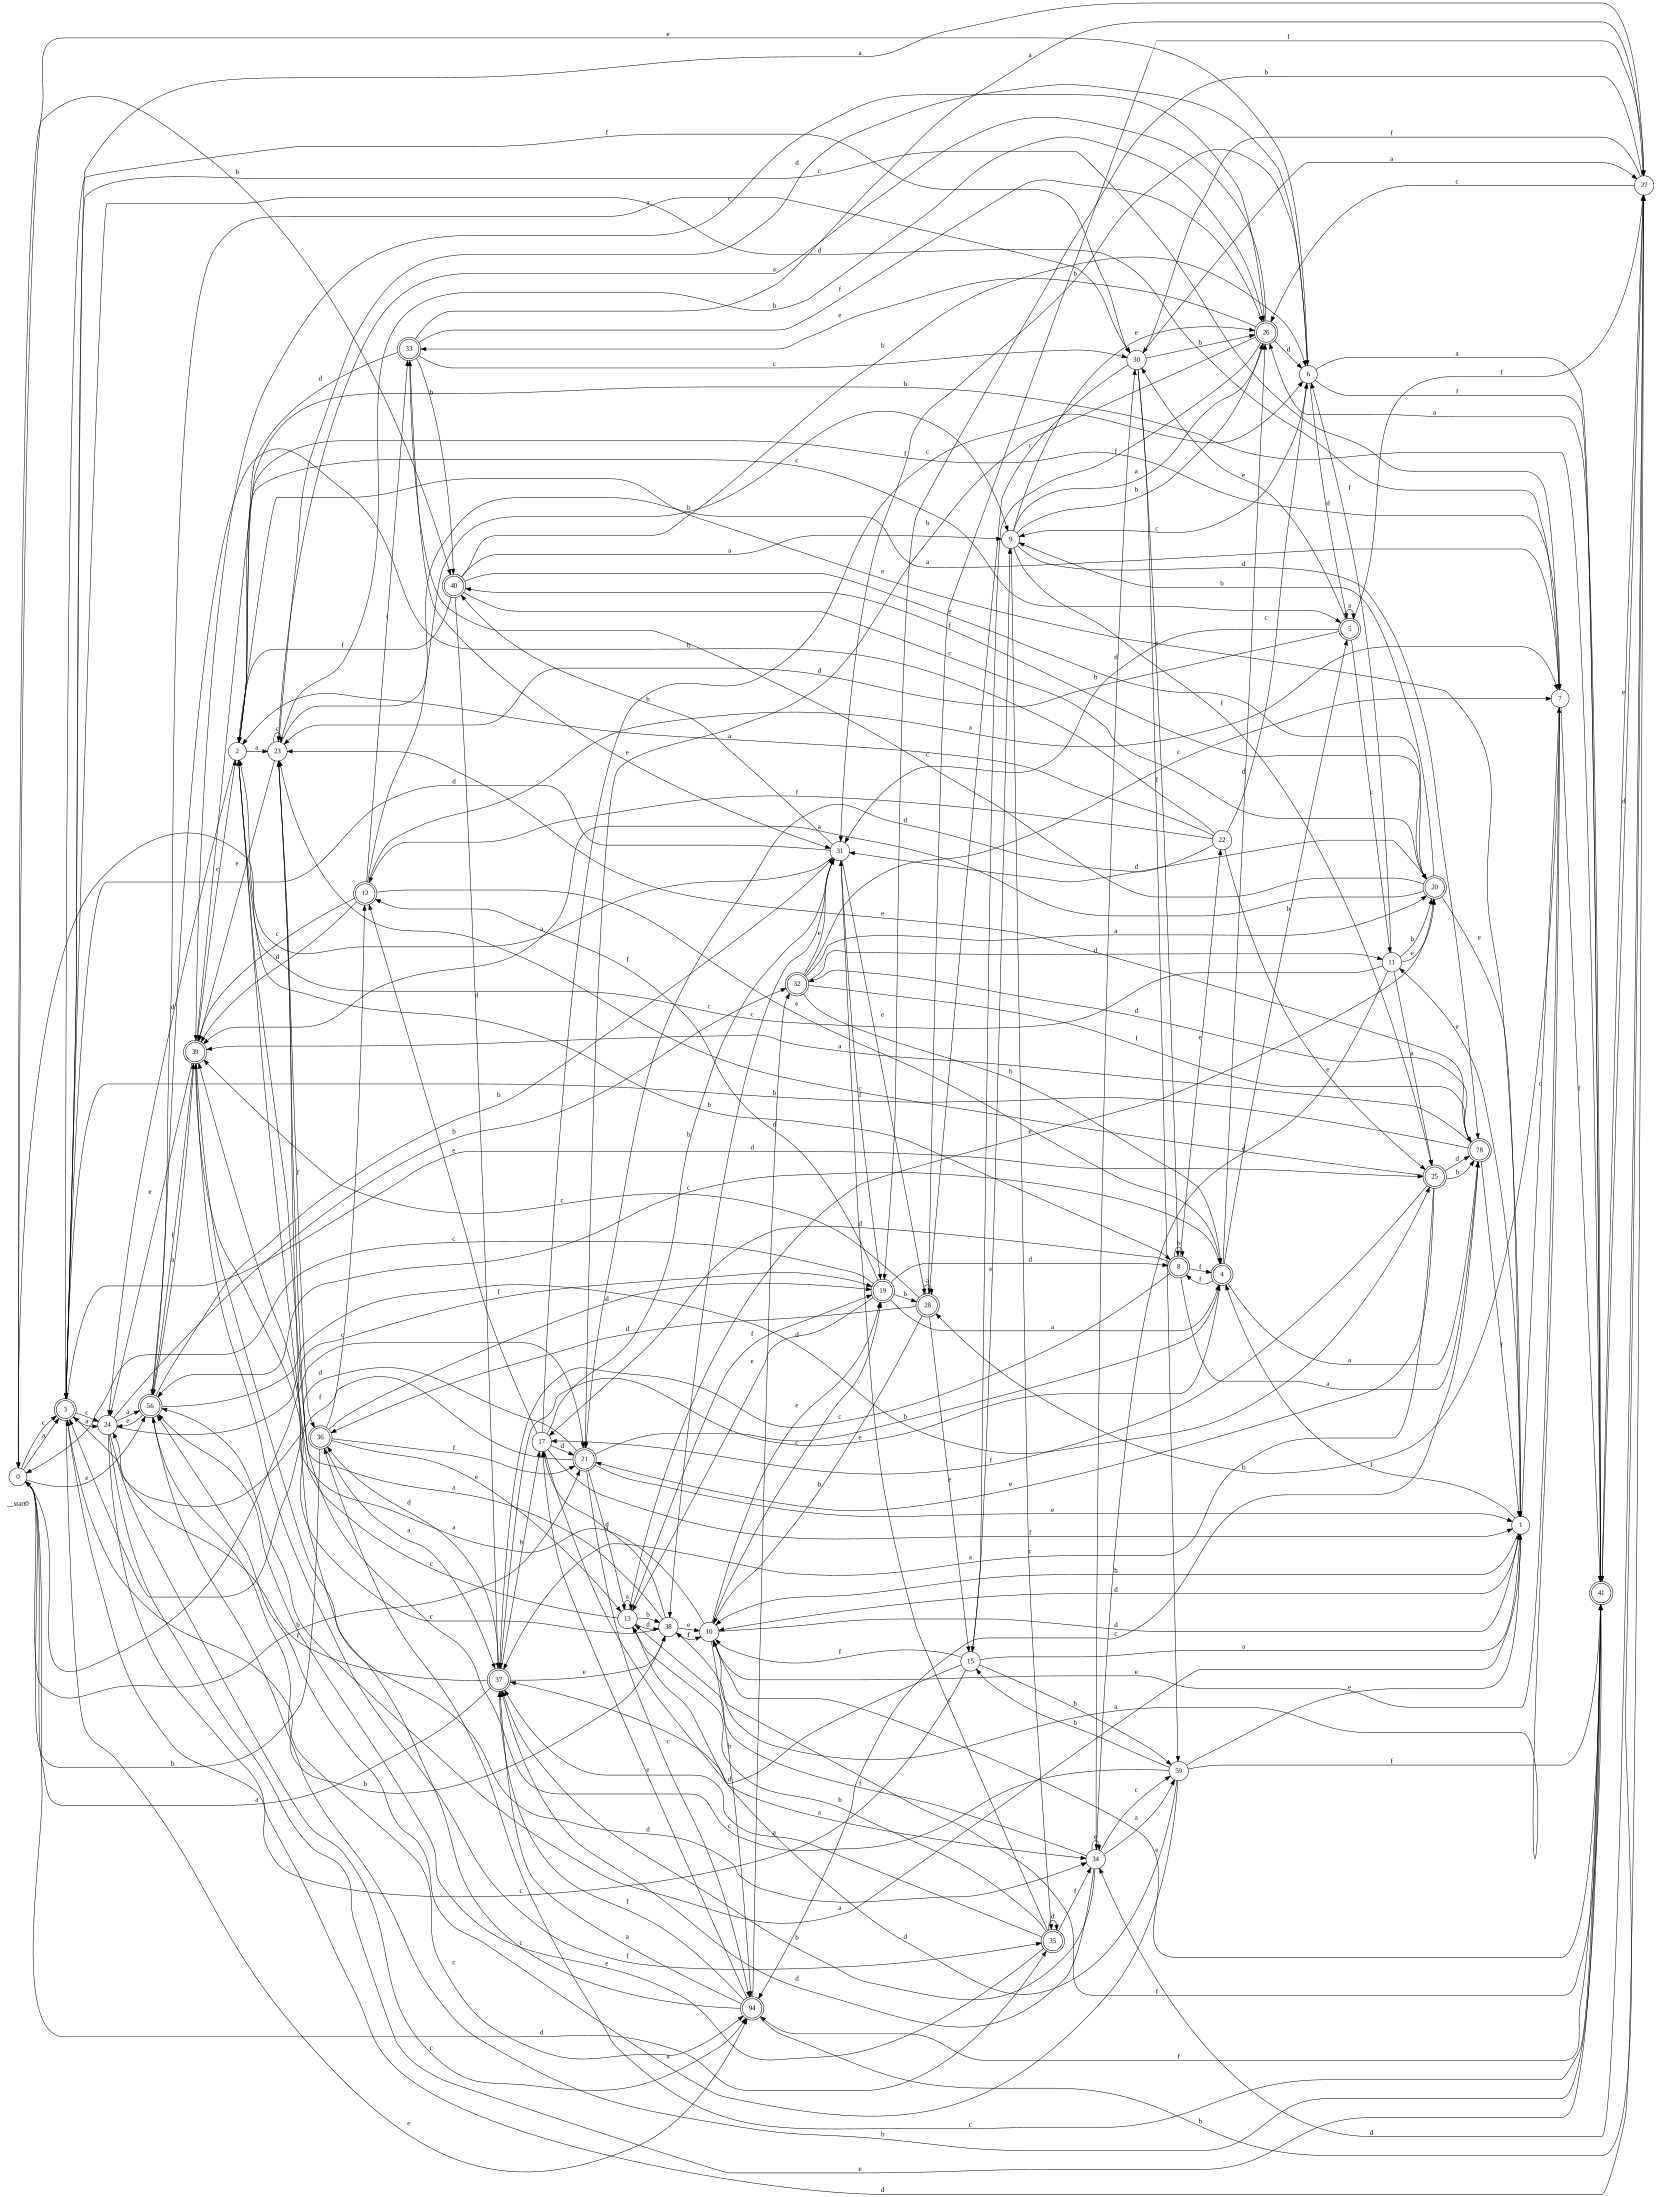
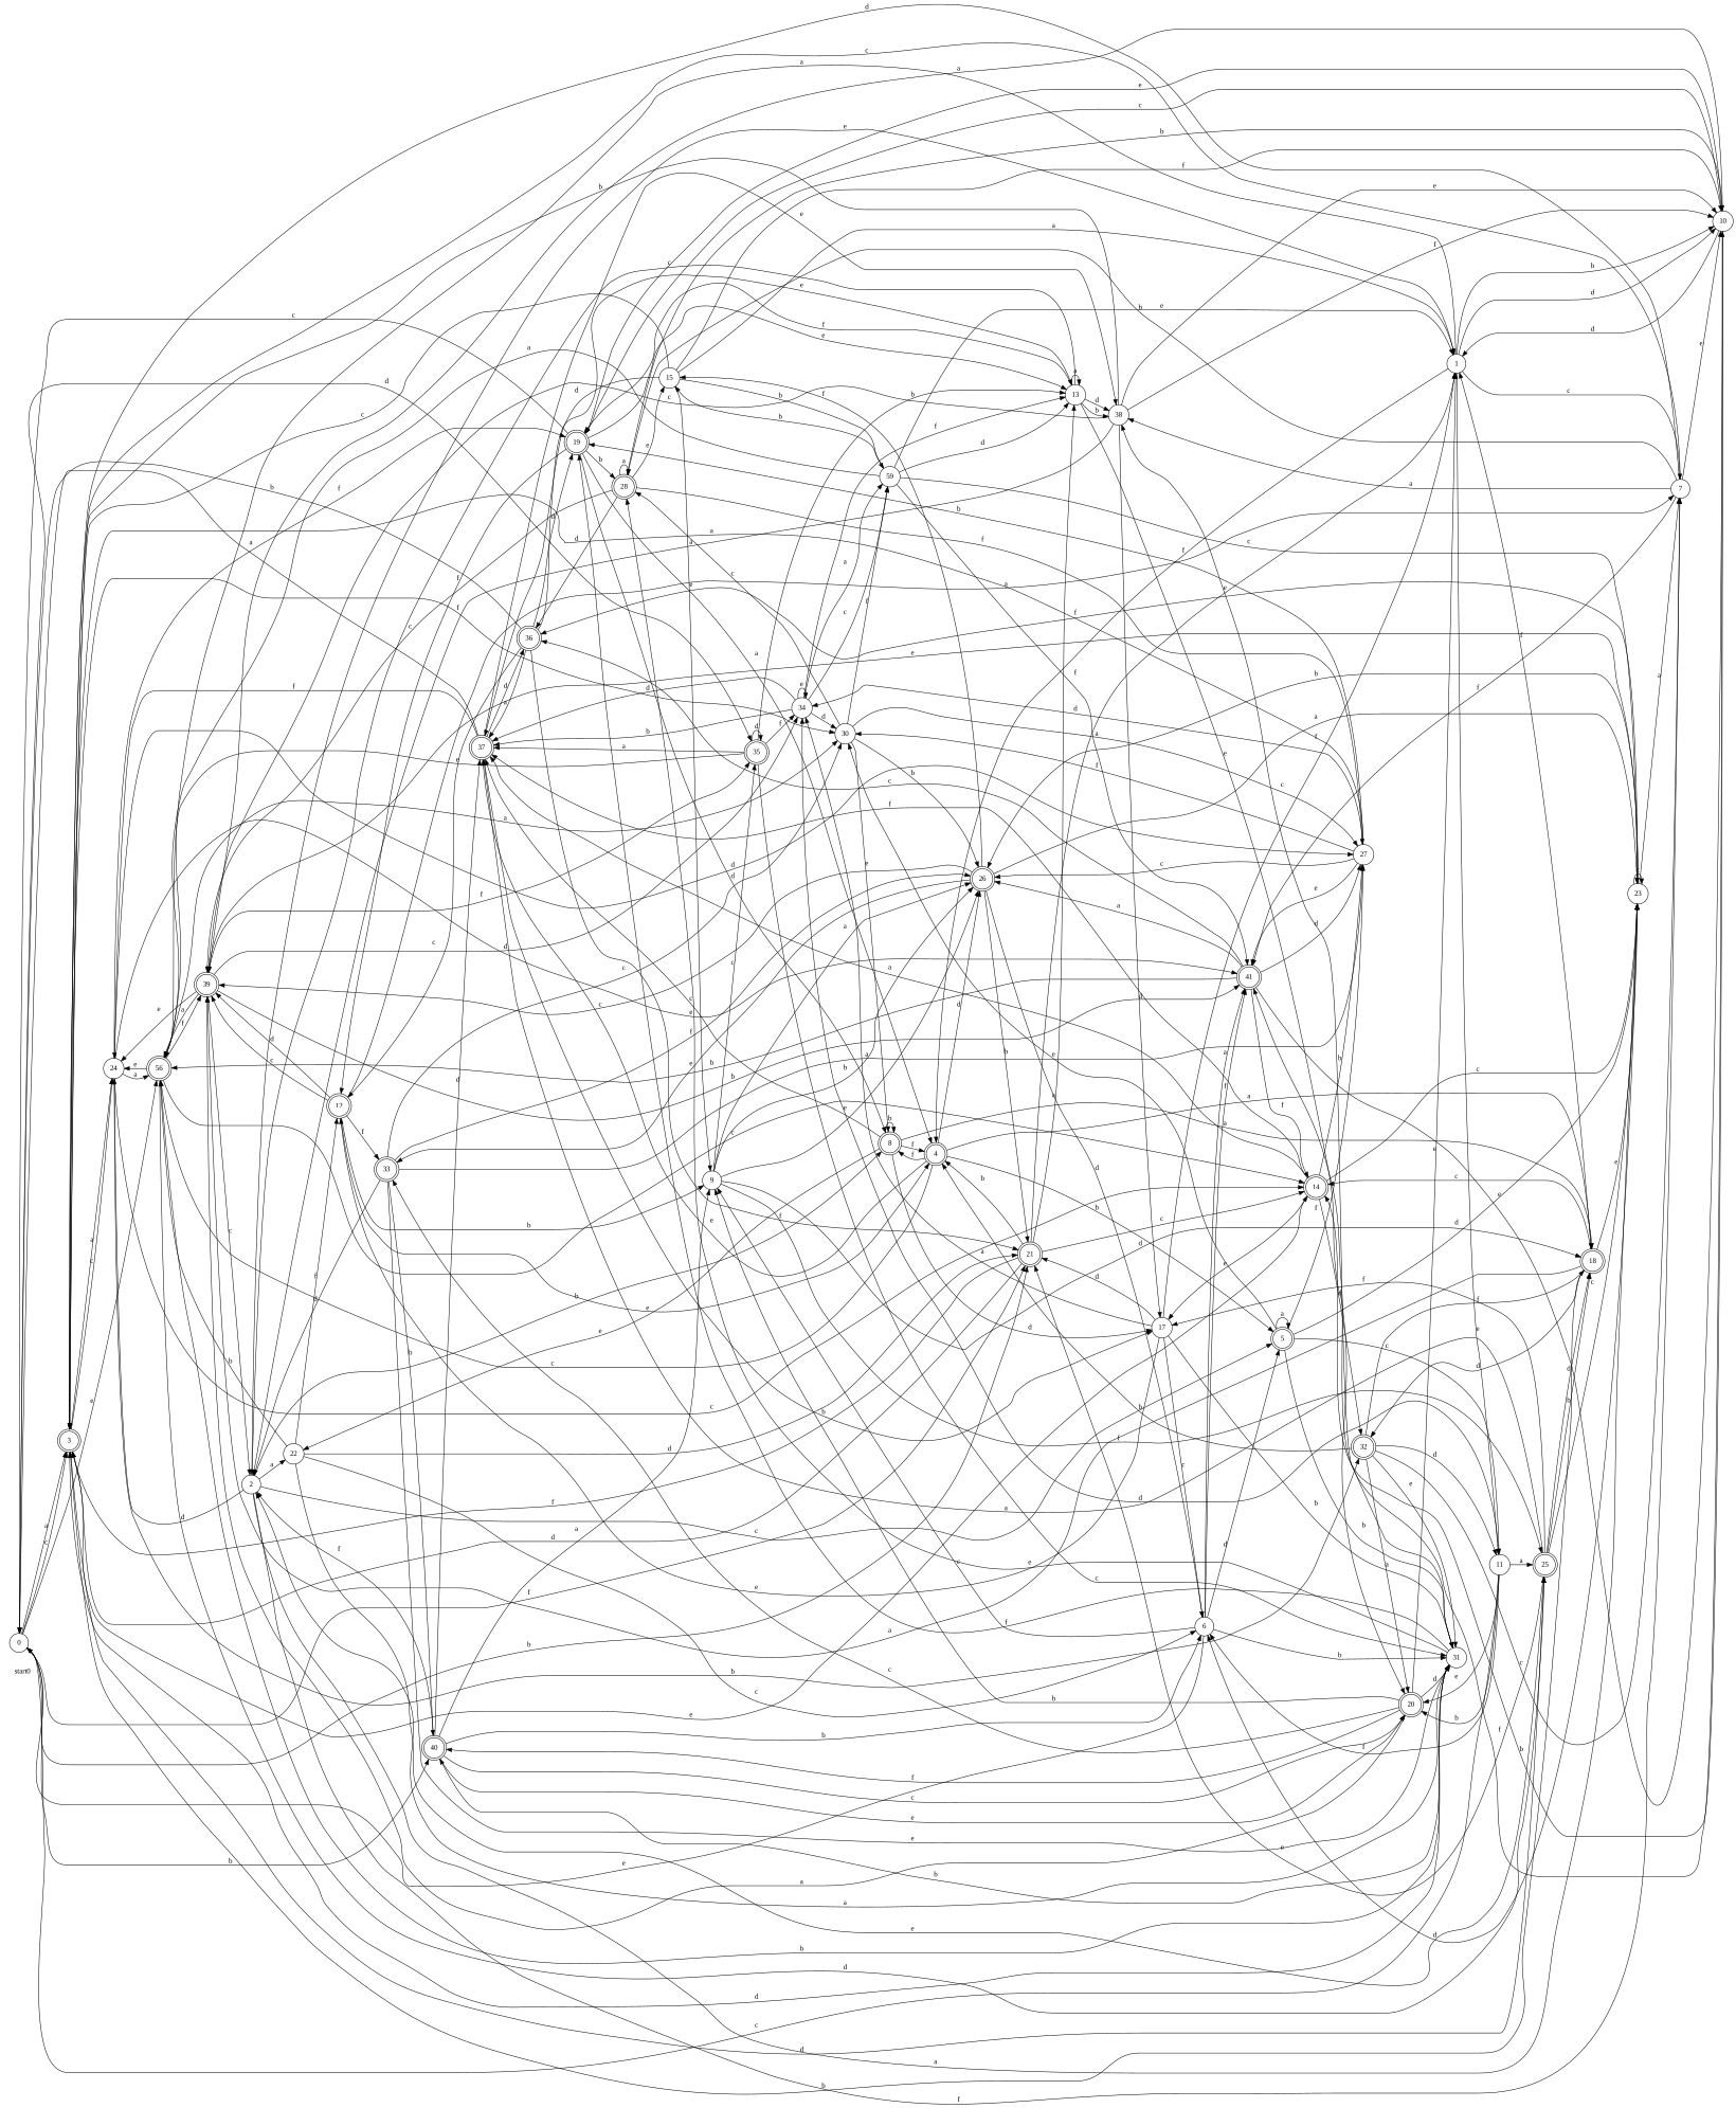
  digraph {
    fontname="Liberation Serif"
    rankdir=LR
    node [fontname="Liberation Serif" shape=doublecircle color=black fillcolor=white style="rounded,filled"]
    edge [fontname="Liberation Serif"]
    __start0 [shape=none color="" fillcolor="" style=""]
    n2 [label=0 shape=circle style=filled]
    n3 [label=3]
    n4 [label=56]
    n5 [label=21]
    n6 [label=35]
    n7 [label=40]
    n8 [label=24 shape=circle style=filled]
-   n9 [label=94]
+   n9 [label=14]
    n10 [label=25]
    n11 [label=30 shape=circle style=filled]
    n12 [label=31 shape=circle style=filled]
    n13 [label=39]
    n14 [label=1 shape=circle style=filled]
    n15 [label=4]
    n16 [label=13 shape=circle style=filled]
    n17 [label=37]
    n18 [label=34 shape=circle style=filled]
    n19 [label=7 shape=circle]
    n20 [label=10 shape=circle style=filled]
    n21 [label=11 shape=circle style=filled]
    n22 [label=5]
    n23 [label=8]
-   n24 [label=78]
+   n24 [label=18]
    n25 [label=26]
    n26 [label=41]
    n27 [label=28]
    n28 [label=38 shape=circle style=filled]
    n29 [label=19]
    n30 [label=6 shape=circle style=filled]
    n31 [label=20]
    n32 [label=2 shape=circle style=filled]
    n33 [label=23 shape=circle style=filled]
    n34 [label=27 shape=circle style=filled]
    n35 [label=17 shape=circle style=filled]
    n36 [label=22 shape=circle style=filled]
    n37 [label=36]
    n38 [label=32]
    n39 [label=59 shape=circle style=filled]
    n40 [label=9 shape=circle style=filled]
    n41 [label=33]
    n42 [label=15 shape=circle style=filled]
    n43 [label=12]
    n2 -> n3 [label=a]
    n2 -> n3 [label=c]
    n2 -> n4 [label=e]
    n2 -> n5 [label=b]
    n2 -> n5 [label=f]
    n2 -> n6 [label=d]
    n2 -> n7 [label=b]
    n3 -> n8 [label=a]
    n3 -> n8 [label=c]
    n3 -> n9 [label=e]
    n3 -> n10 [label=d]
    n3 -> n11 [label=f]
    n4 -> n8 [label=e]
    n4 -> n9 [label=c]
    n4 -> n10 [label=d]
    n4 -> n11 [label=a]
    n4 -> n12 [label=b]
    n4 -> n13 [label=f]
    n5 -> n3 [label=d]
    n5 -> n3 [label=f]
    n5 -> n9 [label=c]
    n5 -> n14 [label=e]
    n5 -> n15 [label=b]
    n5 -> n16 [label=a]
    n6 -> n4 [label=e]
    n6 -> n6 [label=d]
    n6 -> n12 [label=c]
    n6 -> n16 [label=b]
    n6 -> n17 [label=a]
    n6 -> n18 [label=f]
    n7 -> n17 [label=d]
    n7 -> n30 [label=b]
    n7 -> n31 [label=c]
    n7 -> n31 [label=e]
    n7 -> n32 [label=f]
    n7 -> n40 [label=a]
    n8 -> n4 [label=a]
    n8 -> n9 [label=c]
    n8 -> n26 [label=e]
    n8 -> n29 [label=f]
    n8 -> n34 [label=d]
    n8 -> n38 [label=b]
    n9 -> n17 [label=a]
    n9 -> n17 [label=f]
    n9 -> n33 [label=c]
    n9 -> n34 [label=b]
    n9 -> n35 [label=e]
    n9 -> n38 [label=d]
    n10 -> n5 [label=e]
    n10 -> n17 [label=a]
    n10 -> n24 [label=b]
    n10 -> n24 [label=d]
    n10 -> n33 [label=c]
    n10 -> n35 [label=f]
    n11 -> n23 [label=e]
    n11 -> n25 [label=b]
    n11 -> n27 [label=c]
    n11 -> n34 [label=a]
    n11 -> n39 [label=f]
    n12 -> n3 [label=d]
    n12 -> n7 [label=b]
    n12 -> n27 [label=e]
    n12 -> n28 [label=c]
    n12 -> n29 [label=f]
    n12 -> n32 [label=a]
    n13 -> n4 [label=a]
    n13 -> n6 [label=f]
    n13 -> n8 [label=e]
    n13 -> n18 [label=d]
    n13 -> n26 [label=b]
    n13 -> n32 [label=c]
    n14 -> n4 [label=a]
    n14 -> n15 [label=f]
    n14 -> n19 [label=c]
    n14 -> n20 [label=b]
    n14 -> n20 [label=d]
    n14 -> n21 [label=e]
    n15 -> n4 [label=c]
    n15 -> n17 [label=e]
    n15 -> n22 [label=b]
    n15 -> n23 [label=f]
    n15 -> n24 [label=a]
    n15 -> n25 [label=d]
    n16 -> n16 [label=a]
    n16 -> n28 [label=b]
    n16 -> n28 [label=d]
    n16 -> n29 [label=f]
    n16 -> n31 [label=e]
    n16 -> n32 [label=c]
    n17 -> n2 [label=a]
    n17 -> n8 [label=f]
    n17 -> n28 [label=e]
    n17 -> n35 [label=b]
    n17 -> n37 [label=d]
    n18 -> n11 [label=d]
    n18 -> n16 [label=f]
    n18 -> n17 [label=b]
    n18 -> n17 [label=d]
    n18 -> n18 [label=e]
    n18 -> n39 [label=a]
    n18 -> n39 [label=c]
    n19 -> n3 [label=c]
    n19 -> n3 [label=d]
    n19 -> n20 [label=e]
    n19 -> n26 [label=f]
    n19 -> n27 [label=b]
    n19 -> n28 [label=a]
    n20 -> n9 [label=b]
    n20 -> n13 [label=a]
    n20 -> n14 [label=d]
    n20 -> n26 [label=f]
    n20 -> n29 [label=c]
    n20 -> n29 [label=e]
    n21 -> n2 [label=c]
    n21 -> n10 [label=a]
    n21 -> n18 [label=d]
    n21 -> n30 [label=f]
    n21 -> n31 [label=b]
    n21 -> n31 [label=e]
    n22 -> n11 [label=e]
    n22 -> n12 [label=b]
    n22 -> n21 [label=c]
    n22 -> n22 [label=a]
    n22 -> n33 [label=d]
    n22 -> n34 [label=f]
    n23 -> n15 [label=f]
    n23 -> n17 [label=c]
    n23 -> n23 [label=b]
    n23 -> n24 [label=a]
    n23 -> n35 [label=d]
    n23 -> n36 [label=e]
    n24 -> n3 [label=b]
    n24 -> n9 [label=c]
    n24 -> n13 [label=a]
    n24 -> n14 [label=f]
    n24 -> n33 [label=e]
    n24 -> n38 [label=d]
    n25 -> n5 [label=b]
    n25 -> n13 [label=c]
    n25 -> n30 [label=d]
    n25 -> n33 [label=a]
    n25 -> n41 [label=e]
    n25 -> n42 [label=f]
    n26 -> n4 [label=b]
    n26 -> n9 [label=f]
    n26 -> n20 [label=e]
    n26 -> n25 [label=a]
    n26 -> n34 [label=d]
    n26 -> n37 [label=c]
    n27 -> n13 [label=c]
    n27 -> n20 [label=b]
    n27 -> n27 [label=a]
    n27 -> n34 [label=f]
    n27 -> n37 [label=d]
    n27 -> n42 [label=e]
    n28 -> n3 [label=b]
    n28 -> n13 [label=c]
    n28 -> n20 [label=e]
    n28 -> n20 [label=f]
    n28 -> n32 [label=a]
    n28 -> n35 [label=d]
    n29 -> n2 [label=c]
    n29 -> n15 [label=a]
    n29 -> n16 [label=e]
    n29 -> n23 [label=d]
    n29 -> n27 [label=b]
    n29 -> n43 [label=f]
    n30 -> n2 [label=e]
    n30 -> n12 [label=b]
    n30 -> n22 [label=d]
    n30 -> n26 [label=a]
    n30 -> n26 [label=f]
    n30 -> n40 [label=c]
    n31 -> n7 [label=f]
    n31 -> n12 [label=d]
    n31 -> n13 [label=a]
    n31 -> n14 [label=e]
    n31 -> n40 [label=b]
    n31 -> n41 [label=c]
    n32 -> n8 [label=d]
    n32 -> n14 [label=e]
    n32 -> n19 [label=f]
    n32 -> n22 [label=c]
    n32 -> n23 [label=b]
    n32 -> n33 [label=a]
    n33 -> n13 [label=e]
    n33 -> n19 [label=a]
    n33 -> n25 [label=b]
    n33 -> n30 [label=d]
    n33 -> n33 [label=c]
    n33 -> n37 [label=f]
    n34 -> n3 [label=a]
    n34 -> n11 [label=f]
    n34 -> n18 [label=d]
    n34 -> n25 [label=c]
    n34 -> n26 [label=e]
    n34 -> n29 [label=b]
    n35 -> n5 [label=d]
    n35 -> n12 [label=b]
    n35 -> n14 [label=f]
    n35 -> n18 [label=a]
    n35 -> n30 [label=c]
    n35 -> n43 [label=e]
    n36 -> n4 [label=b]
    n36 -> n5 [label=d]
    n36 -> n10 [label=e]
    n36 -> n30 [label=c]
-   n36 -> n32 [label=a]
+   n32 -> n36 [label=a]
    n36 -> n43 [label=f]
    n37 -> n2 [label=b]
    n37 -> n5 [label=f]
    n37 -> n16 [label=e]
    n37 -> n17 [label=a]
    n37 -> n29 [label=d]
    n37 -> n43 [label=c]
    n38 -> n12 [label=e]
    n38 -> n15 [label=b]
    n38 -> n19 [label=c]
    n38 -> n21 [label=d]
    n38 -> n24 [label=f]
    n38 -> n31 [label=a]
    n39 -> n4 [label=a]
    n39 -> n14 [label=e]
    n39 -> n16 [label=d]
    n39 -> n26 [label=f]
    n39 -> n33 [label=c]
    n39 -> n42 [label=b]
    n40 -> n6 [label=c]
    n40 -> n10 [label=f]
    n40 -> n24 [label=d]
    n40 -> n25 [label=a]
    n40 -> n25 [label=b]
    n40 -> n25 [label=e]
    n41 -> n7 [label=b]
    n41 -> n11 [label=c]
    n41 -> n12 [label=e]
    n41 -> n25 [label=f]
    n41 -> n32 [label=d]
    n41 -> n34 [label=a]
    n42 -> n3 [label=c]
    n42 -> n14 [label=a]
    n42 -> n17 [label=d]
    n42 -> n20 [label=f]
    n42 -> n39 [label=b]
    n42 -> n40 [label=e]
    n43 -> n13 [label=c]
    n43 -> n13 [label=d]
    n43 -> n15 [label=e]
    n43 -> n19 [label=a]
    n43 -> n40 [label=b]
    n43 -> n41 [label=f]
  }
